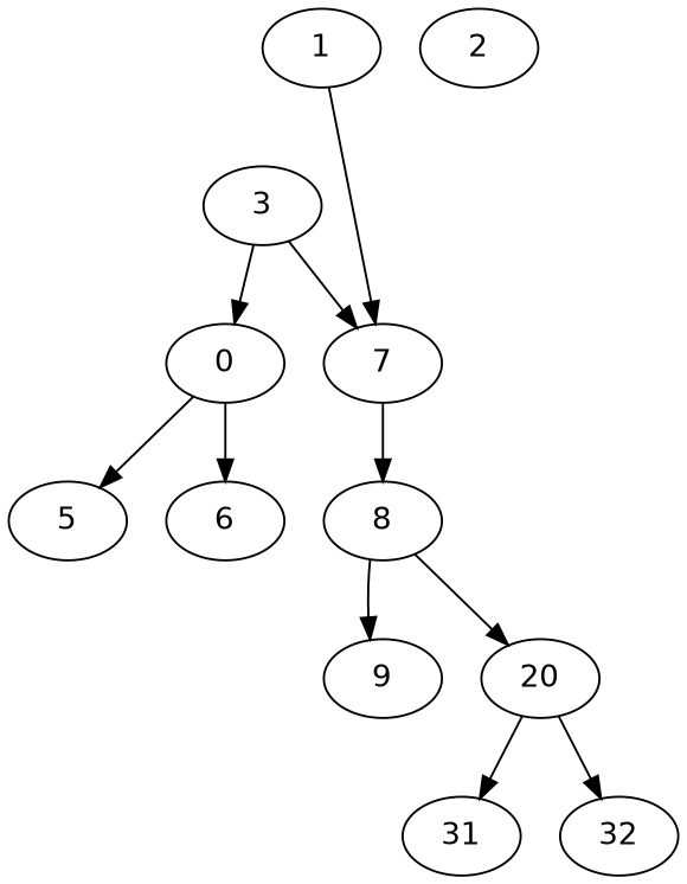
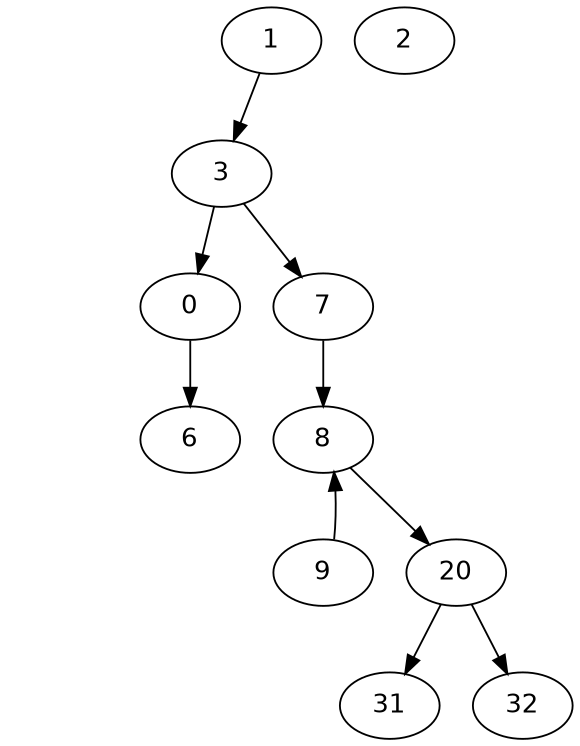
  digraph {
    fontname="DejaVu Sans"
    node [alpha=0.07 fontname="DejaVu Sans"]
    edge [fontname="DejaVu Sans"]
    1 [alpha=0.03 expect_size=2336734847138127]
    3 [expect_size=501847379107733]
    n3 [expect_size=2708084724072448000 label=0]
    7 [alpha=0.19 expect_size=44988531181367590912]
-   5 [expect_size=274568785248309477376]
    6 [expect_size=8028215657081659]
    2 [alpha=0.06 expect_size=2385477440957841408]
    8 [expect_size=109105413377156480]
    9 [alpha=0.09 expect_size=77245132012077280]
    n10 [alpha=0.16 expect_size=37273085014966272000 label=20]
    n11 [alpha=0.17 expect_size=142859123584470614016 label=31]
    n12 [expect_size=30756932633493504000 label=32]
-   1 -> 7
+   1 -> 3
    3 -> n3
    3 -> 7
-   n3 -> 5
    n3 -> 6
    7 -> 8
-   8 -> 9
+   9 -> 8
    8 -> n10
    n10 -> n11
    n10 -> n12
  }
